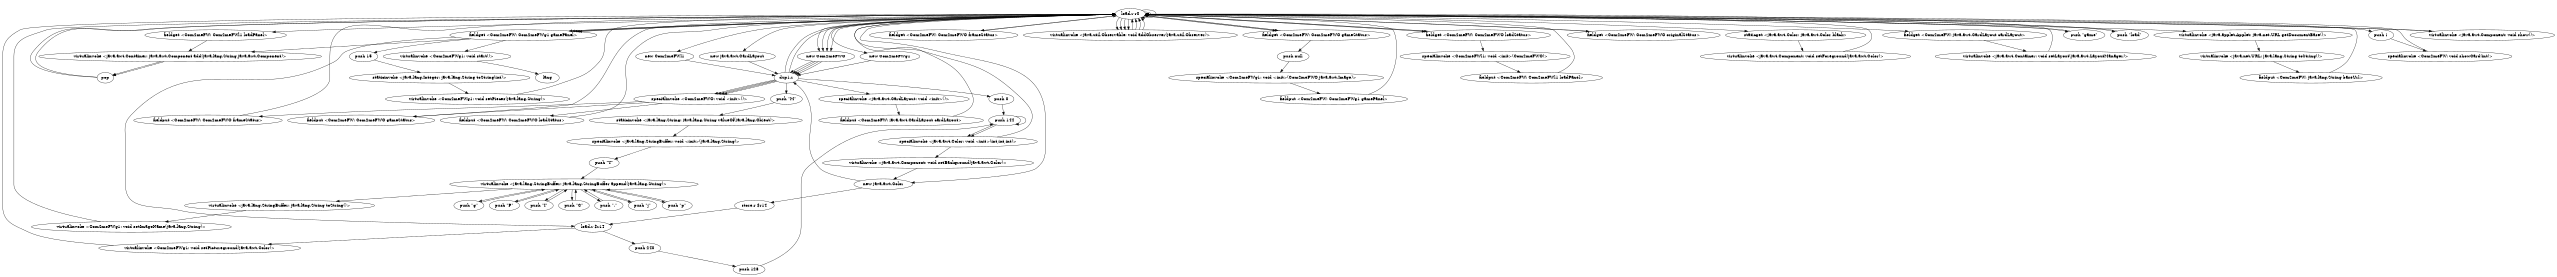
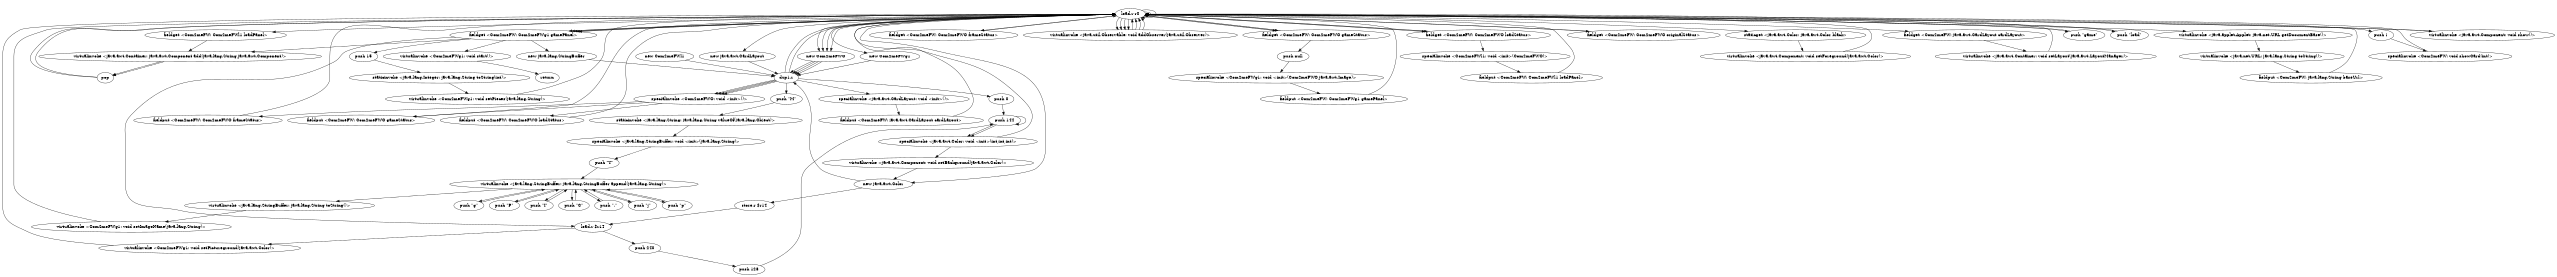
  digraph {
    "load.r r0"
    "new Com2meFWO"
    "fieldget <Com2meFW: Com2meFWO frameStatus>"
    "virtualinvoke <java.util.Observable: void addObserver(java.util.Observer)>"
    "fieldget <Com2meFW: Com2meFWO gameStatus>"
    "fieldget <Com2meFW: Com2meFWO loadStatus>"
    "fieldget <Com2meFW: Com2meFWO originalStatus>"
    "new Com2meFWg1"
    "new Com2meFWl1"
    "new java.awt.Color"
    "fieldget <Com2meFW: Com2meFWg1 gamePanel>"
    "staticget <java.awt.Color: java.awt.Color black>"
    "new java.awt.CardLayout"
    "fieldget <Com2meFW: java.awt.CardLayout cardLayout>"
    "push \"game\""
    "push \"load\""
    "fieldget <Com2meFW: Com2meFWl1 loadPanel>"
    "virtualinvoke <java.applet.Applet: java.net.URL getDocumentBase()>"
    "push 1"
    "virtualinvoke <java.awt.Component: void show()>"
    "dup1.r"
    "push null"
    "specialinvoke <Com2meFWl1: void <init>(Com2meFWO)>"
    "store.r $r14"
    "load.r $r14"
    "virtualinvoke <java.awt.Container: java.awt.Component add(java.lang.String,java.awt.Component)>"
+   "new java.lang.StringBuffer"
    "push 15"
    "virtualinvoke <Com2meFWg1: void start()>"
    "virtualinvoke <java.awt.Component: void setForeground(java.awt.Color)>"
    "virtualinvoke <java.awt.Container: void setLayout(java.awt.LayoutManager)>"
    "virtualinvoke <java.net.URL: java.lang.String toString()>"
    "specialinvoke <Com2meFW: void showCard(int)>"
    "specialinvoke <Com2meFWO: void <init>()>"
    "push 0"
    "specialinvoke <java.awt.CardLayout: void <init>()>"
    "push \"M\""
    "fieldput <Com2meFW: Com2meFWO frameStatus>"
    "fieldput <Com2meFW: Com2meFWO gameStatus>"
    "fieldput <Com2meFW: Com2meFWO loadStatus>"
    "push 144"
    "fieldput <Com2meFW: java.awt.CardLayout cardLayout>"
    "staticinvoke <java.lang.String: java.lang.String valueOf(java.lang.Object)>"
    "specialinvoke <Com2meFWg1: void <init>(Com2meFWO,java.awt.Image)>"
    "fieldput <Com2meFW: Com2meFWl1 loadPanel>"
    "fieldput <Com2meFW: Com2meFWg1 gamePanel>"
    "specialinvoke <java.awt.Color: void <init>(int,int,int)>"
    "virtualinvoke <java.awt.Component: void setBackground(java.awt.Color)>"
    "push 240"
    "virtualinvoke <Com2meFWg1: void setPictureground(java.awt.Color)>"
    "push 128"
    pop
    "staticinvoke <java.lang.Integer: java.lang.String toString(int)>"
-   return [label=lang]
+   return
    "fieldput <Com2meFW: java.lang.String baseUrl>"
    "specialinvoke <java.lang.StringBuffer: void <init>(java.lang.String)>"
    "push \"Y\""
    "virtualinvoke <java.lang.StringBuffer: java.lang.StringBuffer append(java.lang.String)>"
    "push \"P\""
    "push \"I\""
    "push \"C\""
    "push \".\""
    "push \"j\""
    "push \"p\""
    "push \"g\""
    "virtualinvoke <java.lang.StringBuffer: java.lang.String toString()>"
    "virtualinvoke <Com2meFWg1: void setImageName(java.lang.String)>"
    "virtualinvoke <Com2meFWg1: void setPieces(java.lang.String)>"
    "load.r r0" -> "load.r r0"
    "load.r r0" -> "load.r r0"
    "load.r r0" -> "new Com2meFWO"
    "load.r r0" -> "new Com2meFWO"
    "load.r r0" -> "new Com2meFWO"
    "load.r r0" -> "new Com2meFWO"
    "load.r r0" -> "fieldget <Com2meFW: Com2meFWO frameStatus>"
    "load.r r0" -> "virtualinvoke <java.util.Observable: void addObserver(java.util.Observer)>"
    "load.r r0" -> "virtualinvoke <java.util.Observable: void addObserver(java.util.Observer)>"
    "load.r r0" -> "virtualinvoke <java.util.Observable: void addObserver(java.util.Observer)>"
    "load.r r0" -> "virtualinvoke <java.util.Observable: void addObserver(java.util.Observer)>"
    "load.r r0" -> "fieldget <Com2meFW: Com2meFWO gameStatus>"
    "load.r r0" -> "fieldget <Com2meFW: Com2meFWO gameStatus>"
    "load.r r0" -> "fieldget <Com2meFW: Com2meFWO loadStatus>"
    "load.r r0" -> "fieldget <Com2meFW: Com2meFWO loadStatus>"
    "load.r r0" -> "fieldget <Com2meFW: Com2meFWO originalStatus>"
    "load.r r0" -> "new Com2meFWg1"
-   "load.r r0" -> "new Com2meFWl1"
    "load.r r0" -> "new java.awt.Color"
    "load.r r0" -> "fieldget <Com2meFW: Com2meFWg1 gamePanel>"
    "load.r r0" -> "fieldget <Com2meFW: Com2meFWg1 gamePanel>"
    "load.r r0" -> "fieldget <Com2meFW: Com2meFWg1 gamePanel>"
    "load.r r0" -> "fieldget <Com2meFW: Com2meFWg1 gamePanel>"
    "load.r r0" -> "fieldget <Com2meFW: Com2meFWg1 gamePanel>"
    "load.r r0" -> "staticget <java.awt.Color: java.awt.Color black>"
    "load.r r0" -> "new java.awt.CardLayout"
    "load.r r0" -> "fieldget <Com2meFW: java.awt.CardLayout cardLayout>"
    "load.r r0" -> "push \"game\""
    "load.r r0" -> "push \"load\""
    "load.r r0" -> "fieldget <Com2meFW: Com2meFWl1 loadPanel>"
    "load.r r0" -> "virtualinvoke <java.applet.Applet: java.net.URL getDocumentBase()>"
    "load.r r0" -> "push 1"
    "load.r r0" -> "virtualinvoke <java.awt.Component: void show()>"
    "new Com2meFWO" -> "dup1.r"
    "new Com2meFWO" -> "dup1.r"
    "new Com2meFWO" -> "dup1.r"
    "new Com2meFWO" -> "dup1.r"
    "fieldget <Com2meFW: Com2meFWO frameStatus>" -> "load.r r0"
    "virtualinvoke <java.util.Observable: void addObserver(java.util.Observer)>" -> "load.r r0"
    "virtualinvoke <java.util.Observable: void addObserver(java.util.Observer)>" -> "load.r r0"
    "virtualinvoke <java.util.Observable: void addObserver(java.util.Observer)>" -> "load.r r0"
    "virtualinvoke <java.util.Observable: void addObserver(java.util.Observer)>" -> "load.r r0"
    "fieldget <Com2meFW: Com2meFWO gameStatus>" -> "load.r r0"
    "fieldget <Com2meFW: Com2meFWO gameStatus>" -> "push null"
    "fieldget <Com2meFW: Com2meFWO loadStatus>" -> "load.r r0"
    "fieldget <Com2meFW: Com2meFWO loadStatus>" -> "specialinvoke <Com2meFWl1: void <init>(Com2meFWO)>"
    "fieldget <Com2meFW: Com2meFWO originalStatus>" -> "load.r r0"
    "new Com2meFWg1" -> "dup1.r"
    "new Com2meFWl1" -> "dup1.r"
    "new java.awt.Color" -> "dup1.r"
    "new java.awt.Color" -> "store.r $r14"
    "fieldget <Com2meFW: Com2meFWg1 gamePanel>" -> "load.r $r14"
    "fieldget <Com2meFW: Com2meFWg1 gamePanel>" -> "virtualinvoke <java.awt.Container: java.awt.Component add(java.lang.String,java.awt.Component)>"
+   "fieldget <Com2meFW: Com2meFWg1 gamePanel>" -> "new java.lang.StringBuffer"
    "fieldget <Com2meFW: Com2meFWg1 gamePanel>" -> "push 15"
    "fieldget <Com2meFW: Com2meFWg1 gamePanel>" -> "virtualinvoke <Com2meFWg1: void start()>"
    "staticget <java.awt.Color: java.awt.Color black>" -> "virtualinvoke <java.awt.Component: void setForeground(java.awt.Color)>"
    "new java.awt.CardLayout" -> "dup1.r"
    "fieldget <Com2meFW: java.awt.CardLayout cardLayout>" -> "virtualinvoke <java.awt.Container: void setLayout(java.awt.LayoutManager)>"
    "push \"game\"" -> "load.r r0"
    "push \"load\"" -> "load.r r0"
    "fieldget <Com2meFW: Com2meFWl1 loadPanel>" -> "virtualinvoke <java.awt.Container: java.awt.Component add(java.lang.String,java.awt.Component)>"
    "virtualinvoke <java.applet.Applet: java.net.URL getDocumentBase()>" -> "virtualinvoke <java.net.URL: java.lang.String toString()>"
    "push 1" -> "specialinvoke <Com2meFW: void showCard(int)>"
    "virtualinvoke <java.awt.Component: void show()>" -> "load.r r0"
    "dup1.r" -> "load.r r0"
    "dup1.r" -> "load.r r0"
    "dup1.r" -> "specialinvoke <Com2meFWO: void <init>()>"
    "dup1.r" -> "specialinvoke <Com2meFWO: void <init>()>"
    "dup1.r" -> "specialinvoke <Com2meFWO: void <init>()>"
    "dup1.r" -> "specialinvoke <Com2meFWO: void <init>()>"
    "dup1.r" -> "push 0"
    "dup1.r" -> "specialinvoke <java.awt.CardLayout: void <init>()>"
    "dup1.r" -> "push \"M\""
    "push null" -> "specialinvoke <Com2meFWg1: void <init>(Com2meFWO,java.awt.Image)>"
    "specialinvoke <Com2meFWl1: void <init>(Com2meFWO)>" -> "fieldput <Com2meFW: Com2meFWl1 loadPanel>"
    "store.r $r14" -> "load.r $r14"
    "load.r $r14" -> "push 240"
    "load.r $r14" -> "virtualinvoke <Com2meFWg1: void setPictureground(java.awt.Color)>"
    "virtualinvoke <java.awt.Container: java.awt.Component add(java.lang.String,java.awt.Component)>" -> pop
    "virtualinvoke <java.awt.Container: java.awt.Component add(java.lang.String,java.awt.Component)>" -> pop
+   "new java.lang.StringBuffer" -> "dup1.r"
    "push 15" -> "staticinvoke <java.lang.Integer: java.lang.String toString(int)>"
    "virtualinvoke <Com2meFWg1: void start()>" -> return
    "virtualinvoke <java.awt.Component: void setForeground(java.awt.Color)>" -> "load.r r0"
    "virtualinvoke <java.awt.Container: void setLayout(java.awt.LayoutManager)>" -> "load.r r0"
    "virtualinvoke <java.net.URL: java.lang.String toString()>" -> "fieldput <Com2meFW: java.lang.String baseUrl>"
    "specialinvoke <Com2meFW: void showCard(int)>" -> "load.r r0"
    "specialinvoke <Com2meFWO: void <init>()>" -> "fieldput <Com2meFW: Com2meFWO frameStatus>"
    "specialinvoke <Com2meFWO: void <init>()>" -> "fieldput <Com2meFW: Com2meFWO gameStatus>"
    "specialinvoke <Com2meFWO: void <init>()>" -> "fieldput <Com2meFW: Com2meFWO loadStatus>"
    "push 0" -> "push 144"
    "specialinvoke <java.awt.CardLayout: void <init>()>" -> "fieldput <Com2meFW: java.awt.CardLayout cardLayout>"
    "push \"M\"" -> "staticinvoke <java.lang.String: java.lang.String valueOf(java.lang.Object)>"
    "fieldput <Com2meFW: Com2meFWO frameStatus>" -> "load.r r0"
    "fieldput <Com2meFW: Com2meFWO gameStatus>" -> "load.r r0"
    "fieldput <Com2meFW: Com2meFWO loadStatus>" -> "load.r r0"
    "push 144" -> "push 144"
    "push 144" -> "specialinvoke <java.awt.Color: void <init>(int,int,int)>"
    "push 144" -> "specialinvoke <java.awt.Color: void <init>(int,int,int)>"
    "fieldput <Com2meFW: java.awt.CardLayout cardLayout>" -> "load.r r0"
    "staticinvoke <java.lang.String: java.lang.String valueOf(java.lang.Object)>" -> "specialinvoke <java.lang.StringBuffer: void <init>(java.lang.String)>"
    "specialinvoke <Com2meFWg1: void <init>(Com2meFWO,java.awt.Image)>" -> "fieldput <Com2meFW: Com2meFWg1 gamePanel>"
    "fieldput <Com2meFW: Com2meFWl1 loadPanel>" -> "load.r r0"
    "fieldput <Com2meFW: Com2meFWg1 gamePanel>" -> "load.r r0"
    "specialinvoke <java.awt.Color: void <init>(int,int,int)>" -> "load.r r0"
    "specialinvoke <java.awt.Color: void <init>(int,int,int)>" -> "virtualinvoke <java.awt.Component: void setBackground(java.awt.Color)>"
    "virtualinvoke <java.awt.Component: void setBackground(java.awt.Color)>" -> "new java.awt.Color"
    "push 240" -> "push 128"
    "virtualinvoke <Com2meFWg1: void setPictureground(java.awt.Color)>" -> "load.r r0"
    "push 128" -> "push 144"
    pop -> "load.r r0"
    pop -> "load.r r0"
    "staticinvoke <java.lang.Integer: java.lang.String toString(int)>" -> "virtualinvoke <Com2meFWg1: void setPieces(java.lang.String)>"
    "fieldput <Com2meFW: java.lang.String baseUrl>" -> "load.r r0"
    "specialinvoke <java.lang.StringBuffer: void <init>(java.lang.String)>" -> "push \"Y\""
    "push \"Y\"" -> "virtualinvoke <java.lang.StringBuffer: java.lang.StringBuffer append(java.lang.String)>"
    "virtualinvoke <java.lang.StringBuffer: java.lang.StringBuffer append(java.lang.String)>" -> "push \"P\""
    "virtualinvoke <java.lang.StringBuffer: java.lang.StringBuffer append(java.lang.String)>" -> "push \"I\""
    "virtualinvoke <java.lang.StringBuffer: java.lang.StringBuffer append(java.lang.String)>" -> "push \"C\""
    "virtualinvoke <java.lang.StringBuffer: java.lang.StringBuffer append(java.lang.String)>" -> "push \".\""
    "virtualinvoke <java.lang.StringBuffer: java.lang.StringBuffer append(java.lang.String)>" -> "push \"j\""
    "virtualinvoke <java.lang.StringBuffer: java.lang.StringBuffer append(java.lang.String)>" -> "push \"p\""
    "virtualinvoke <java.lang.StringBuffer: java.lang.StringBuffer append(java.lang.String)>" -> "push \"g\""
    "virtualinvoke <java.lang.StringBuffer: java.lang.StringBuffer append(java.lang.String)>" -> "virtualinvoke <java.lang.StringBuffer: java.lang.String toString()>"
    "push \"P\"" -> "virtualinvoke <java.lang.StringBuffer: java.lang.StringBuffer append(java.lang.String)>"
    "push \"I\"" -> "virtualinvoke <java.lang.StringBuffer: java.lang.StringBuffer append(java.lang.String)>"
    "push \"C\"" -> "virtualinvoke <java.lang.StringBuffer: java.lang.StringBuffer append(java.lang.String)>"
    "push \".\"" -> "virtualinvoke <java.lang.StringBuffer: java.lang.StringBuffer append(java.lang.String)>"
    "push \"j\"" -> "virtualinvoke <java.lang.StringBuffer: java.lang.StringBuffer append(java.lang.String)>"
    "push \"p\"" -> "virtualinvoke <java.lang.StringBuffer: java.lang.StringBuffer append(java.lang.String)>"
    "push \"g\"" -> "virtualinvoke <java.lang.StringBuffer: java.lang.StringBuffer append(java.lang.String)>"
    "virtualinvoke <java.lang.StringBuffer: java.lang.String toString()>" -> "virtualinvoke <Com2meFWg1: void setImageName(java.lang.String)>"
    "virtualinvoke <Com2meFWg1: void setImageName(java.lang.String)>" -> "load.r r0"
    "virtualinvoke <Com2meFWg1: void setPieces(java.lang.String)>" -> "load.r r0"
  }
